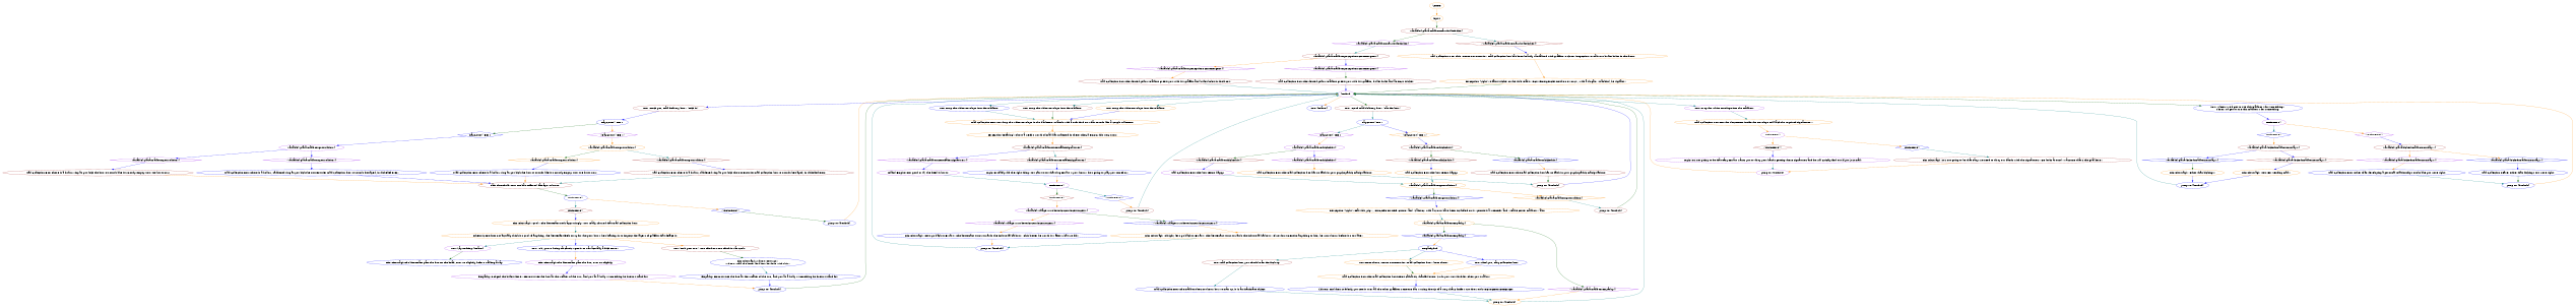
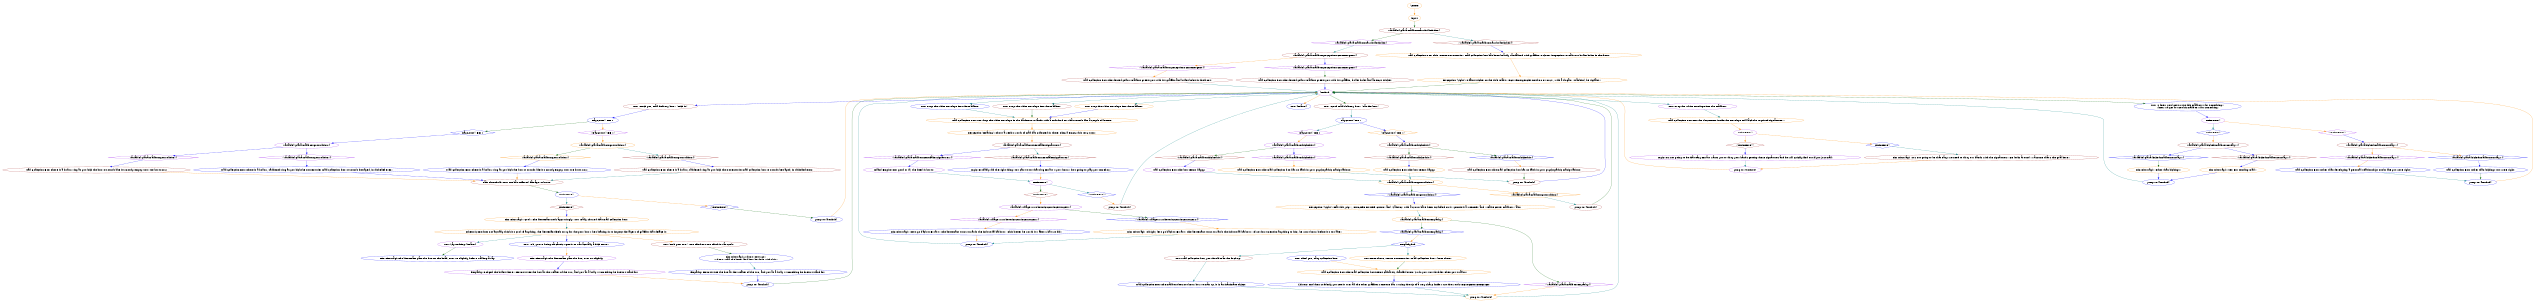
  digraph {
    node [color=blue]
    edge [color=darkorange]
    n1 [color=darkorange label=START]
    n2 [color=darkorange label=input]
    n3 [color=brown label="Variable[\"plaza.mailbox_saw_bulletholes\"]"]
    n4 [color=purple label="Variable[\"plaza.mailbox_saw_bulletholes\"]" shape=diamond]
    n5 [color=brown label="!(Variable[\"plaza.mailbox_saw_bulletholes\"])" shape=diamond]
    n6 [label="Kim Kitsuragi: \"I don't. Let's go.\"\n\"I don't. Mail the letter and let's be done with this.\""]
    n7 [label="Empathy: He must see the box as the weaker of the two, and you as a bully -- something he doesn't stand for."]
    n8 [label="Jump to: [boxhub]"]
    n9 [label="Jump to: [boxhub]"]
    n10 [color=purple label=boxhub]
    n11 [label="You: Drop the white envelope into the mailbox."]
    n12 [color=brown label="You: Drop the white envelope into the mailbox."]
    n13 [label="You: [Leave.]"]
    n14 [color=darkorange label="You: Drop the white envelope into the mailbox."]
    n15 [color=brown label="You: \"Good mail delivery box.\" (Pat the box.)"]
    n16 [color=brown label="You: \"Fuck you, mail delivery box!\" (Kick it.)"]
    n17 [color=purple label="You: Drop the white envelope into the mailbox."]
    n18 [label="You: \"I knew we'd get to use this mailbox -- for something.\"\nI knew I'd get to use this mailbox -- for something."]
    n19 [color=brown label="Pain Threshold: Your toe has suffered damage. It hurts!"]
    n20 [label="IsKimHere()"]
    n21 [color=brown label="IsKimHere()" shape=diamond]
    n22 [label="!(IsKimHere())" shape=diamond]
    n23 [label="You: I feel you, easy collection box."]
    n24 [color=darkorange label="Mail Collection Box: The mail collection box seems cathartic, thankful even. So do you. You shudder. Then you swallow."]
    n25 [label="Shivers: And then suddenly you see it: over all the other graffitos someone has -- using the tip of a very sharp knife -- cut the words: REVACHOL FOREVER."]
    n26 [label="You: \"Oh, you're being sarcastic. I get it. It was actually a dick move.\""]
    n27 [color=purple label="Kim Kitsuragi: The lieutenant pats the box, ever so slightly."]
    n28 [color=purple label="Empathy: Dodged the bullet there... He must see the box as the weaker of the two, and you as a bully -- something he doesn't stand for."]
-   n29 [label="Mail Collection Leave: Other than kicking? You were right!"]
+   n29 [label="Mail Collection Box: Other than kicking? You were right!"]
    n30 [label="Jump to: [boxhub]"]
    n31 [color=brown label="Kim Kitsuragi: \"It's not going to be that easy. We need to dirty our hands with the signatures.\" He looks around. \"I assume that's the goal here.\""]
    n32 [color=purple label="Jump to: [boxhub]"]
    n33 [color=darkorange label="Mail Collection Box: You drop the white envelope in the darkness. It lands with a soft thud on what sounds like a couple of letters."]
    n34 [color=darkorange label="Perception (Hearing): About a week's worth of mail has collected in there. They'll empty this very soon."]
    n35 [color=brown label="Variable[\"plaza.mailbox_sent_fake_signatures\"]"]
    n36 [color=purple label="Variable[\"plaza.mailbox_kicked_it\"]"]
    n37 [color=purple label="Variable[\"plaza.mailbox_kicked_it\"]" shape=diamond]
    n38 [color=brown label="!(Variable[\"plaza.mailbox_kicked_it\"])" shape=diamond]
    n39 [color=darkorange label="Mail Collection Box: The mail collection box has no faith in your psychopathic manipulations."]
    n40 [color=purple label="Mail Collection Box: The box seems happy."]
    n41 [color=brown label="Jump to: [boxhub]"]
    n42 [color=darkorange label="Variable[\"plaza.mailbox_got_volition\"]"]
    n43 [color=darkorange label="Kim Kitsuragi: \"Alright, let's go back to Evrart.\" The lieutenant turns towards the industrial harbour. \"If we don't mention anything to him, he won't know before it's too late.\""]
    n44 [label="Kim Kitsuragi: The lieutenant pats the box on the head, ever so slightly, before walking away."]
    n45 [color=brown label="Variable[\"plaza.kicked_mailbox_on_day1\"]"]
    n46 [label="Variable[\"plaza.kicked_mailbox_on_day1\"]" shape=diamond]
    n47 [color=purple label="!(Variable[\"plaza.kicked_mailbox_on_day1\"])" shape=diamond]
    n48 [label="Mail Collection Box: Other than developing a personal relationship? Looks like you were right."]
    n49 [color=brown label="Variable[\"plaza.mailbox_sent_fake_signatures\"]" shape=diamond]
    n50 [color=purple label="!(Variable[\"plaza.mailbox_sent_fake_signatures\"])" shape=diamond]
    n51 [color=purple label="Variable[\"village.ww_rhetoric_convince_success\"]"]
    n52 [color=purple label="Variable[\"village.ww_rhetoric_convince_success\"]" shape=diamond]
    n53 [label="!(Variable[\"village.ww_rhetoric_convince_success\"])" shape=diamond]
    n54 [label="Kim Kitsuragi: \"Let's go back to Evrart.\" The lieutenant turns towards the industrial harbour. \"This better be worth it -- after what we did.\""]
    n55 [color=brown label="Variable[\"plaza.mailbox_kicked_it\"]"]
    n56 [label="Variable[\"plaza.mailbox_kicked_it\"]" shape=diamond]
    n57 [color=brown label="!(Variable[\"plaza.mailbox_kicked_it\"])" shape=diamond]
    n58 [color=brown label="Mail Collection Box: The mail collection box has no faith in your psychopathic manipulations."]
    n59 [color=darkorange label="Mail Collection Box: The box seems happy."]
    n60 [label="Jump to: [boxhub]"]
    n61 [color=purple label="Inland Empire: For good or ill, the deed is hurts."]
    n62 [color=purple label="IsKimHere()"]
    n63 [color=brown label="IsKimHere()" shape=diamond]
    n64 [label="!(IsKimHere())" shape=diamond]
    n65 [label="DayCount() == 1"]
    n66 [color=purple label="DayCount() == 1" shape=diamond]
    n67 [color=darkorange label="!(DayCount() == 1)" shape=diamond]
    n68 [color=brown label="You: Mail collection box, you should man the fuck up."]
    n69 [label="Mail Collection Box: The mailbox does not know how to man up, it is an inanimate object."]
    n70 [color=darkorange label="Jump to: [boxhub]"]
    n71 [color=darkorange label="Kim Kitsuragi: \"Cool.\" The lieutenant nods approvingly. \"You really showed that mail collection box.\""]
    n72 [label="Jump to: [boxhub]"]
    n73 [color=darkorange label="Rhetoric: He does not actually think it's cool. If anything, the lieutenant feels sorry for the poor box -- he's leaning in to inspect the layers of graffito that deface it."]
    n74 [color=brown label="Mail Collection Box: The dented yellow mailbox greets you with it's graffito and bullet holes in the front."]
    n75 [label="DayCount() == 1"]
    n76 [label="DayCount() == 1" shape=diamond]
    n77 [color=purple label="!(DayCount() == 1)" shape=diamond]
    n78 [color=darkorange label="Variable[\"plaza.mailbox_empathy\"]"]
    n79 [label="Variable[\"plaza.mailbox_empathy\"]" shape=diamond]
    n80 [color=purple label="!(Variable[\"plaza.mailbox_empathy\"])" shape=diamond]
-   n81 [label=empathyhub]
+   n81 [label=empathyhub shape=diamond]
    n82 [color=darkorange label="You: Been there, *Poste L'Aventurier* mail collection box... been there."]
    n83 [color=brown label="Variable[\"plaza.mailbox_peception_rcm_emergent\"]"]
    n84 [color=purple label="Variable[\"plaza.mailbox_peception_rcm_emergent\"]" shape=diamond]
    n85 [color=purple label="!(Variable[\"plaza.mailbox_peception_rcm_emergent\"])" shape=diamond]
    n86 [color=brown label="Mail Collection Box: The dented yellow mailbox greets you with it's graffito, bullet holes and an RCM sticker."]
    n87 [color=purple label="IsKimHere()"]
    n88 [label="IsKimHere()" shape=diamond]
    n89 [color=purple label="!(IsKimHere())" shape=diamond]
    n90 [color=brown label="Variable[\"plaza.kicked_mailbox_on_day1\"]"]
    n91 [label="Variable[\"plaza.kicked_mailbox_on_day1\"]" shape=diamond]
    n92 [color=brown label="!(Variable[\"plaza.kicked_mailbox_on_day1\"])" shape=diamond]
    n93 [color=brown label="Jump to: [boxhub]"]
    n94 [color=darkorange label="Kim Kitsuragi: \"Other than kicking?\""]
    n95 [color=darkorange label="Kim Kitsuragi: \"Yes. For sending mail.\""]
    n96 [color=darkorange label="Perception (Sight): A faint sticker on the side reads: \"RCM Emergencies Desk no 8-100-2\", with a slogan: \"Mankind, be vigilant!\""]
    n97 [color=darkorange label="Perception (Sight): \"Eat shit, pig!\", \"FUCKED BY THE CUNN\" and \"Saint-G\" with a crown have been scribbled on it. \"Jennie is a WHORE\" and \"*Baise cette* mailbox!\" also."]
    n98 [color=darkorange label="Variable[\"plaza.mailbox_got_volition\"]"]
    n99 [color=darkorange label="Variable[\"plaza.mailbox_got_volition\"]" shape=diamond]
    n100 [color=brown label="!(Variable[\"plaza.mailbox_got_volition\"])" shape=diamond]
    n101 [label="Mail Collection Box: There is a hollow ring as you kick the box. It sounds like it's mostly empty. Your toe hurts now."]
    n102 [color=brown label="Mail Collection Box: There is a hollow, saddened ring as you kick the L'Aventurier mail collection box. It sounds betrayed, in disbelief even."]
    n103 [color=darkorange label="Mail Collection Box: But the documents inside the envelope still lack the required signatures..."]
    n104 [color=purple label="IsKimHere()"]
    n105 [color=darkorange label="Mail Collection Box: This \"Poste L'Aventurier\" mail collection box has been heavily vandalized with graffito. A closer inspection reveals two bullet holes in the front."]
    n106 [color=brown label="You: (Rub your toe.) \"You think so? You think it was cool?\""]
    n107 [color=purple label="You: Say nothing. [Leave.]"]
    n108 [color=purple label="Logic: It's not going to be that easy. Evrart wants you to dirty your hands getting these signatures and he will quickly find out if you just mail."]
    n109 [color=darkorange label="Variable[\"plaza.mailbox_got_volition\"]" shape=diamond]
    n110 [label="!(Variable[\"plaza.mailbox_got_volition\"])" shape=diamond]
    n111 [color=brown label="Jump to: [boxhub]"]
    n112 [label="IsKimHere()" shape=diamond]
    n113 [color=brown label="!(IsKimHere())" shape=diamond]
    n114 [color=brown label="Mail Collection Box: There is a hollow ring as you kick the box. It sounds like it's mostly empty. Your toe hurts now."]
    n115 [color=purple label="Variable[\"plaza.mailbox_got_volition\"]"]
    n116 [color=purple label="Variable[\"plaza.mailbox_got_volition\"]" shape=diamond]
    n117 [color=purple label="!(Variable[\"plaza.mailbox_got_volition\"])" shape=diamond]
    n118 [label="Mail Collection Box: There is a hollow, saddened ring as you kick the L'Aventurier mail collection box. It sounds betrayed, in disbelief even."]
    n119 [label="Logic: Probably did the right thing. You can't trust that slug Evrart -- you *know* he's going to play you somehow."]
    n1 -> n2
    n2 -> n3 [color=darkgreen]
    n3 -> n4 [color=darkgreen]
    n3 -> n5 [color=teal]
    n4 -> n83 [color=teal]
    n5 -> n105 [color=blue]
    n6 -> n7 [color=teal]
    n7 -> n8 [color=blue]
    n8 -> n10 [color=darkgreen]
    n9 -> n10 [color=teal]
    n10 -> n11 [color=teal]
    n10 -> n12 [color=teal]
    n10 -> n13
    n10 -> n14 [color=teal]
    n10 -> n15 [color=darkgreen]
    n10 -> n16 [color=blue]
    n10 -> n17 [color=teal]
    n10 -> n18 [color=darkgreen]
    n11 -> n33 [color=teal]
    n12 -> n33 [color=darkgreen]
    n14 -> n33 [color=blue]
    n15 -> n65 [color=teal]
    n16 -> n75 [color=blue]
    n17 -> n103 [color=teal]
    n18 -> n87 [color=blue]
    n19 -> n20 [color=darkgreen]
    n20 -> n21 [color=teal]
    n20 -> n22
    n21 -> n71 [color=blue]
    n22 -> n72 [color=darkgreen]
    n23 -> n24
    n24 -> n25 [color=blue]
    n25 -> n70 [color=teal]
    n26 -> n27
    n27 -> n28 [color=blue]
    n28 -> n8
    n29 -> n30 [color=darkgreen]
    n30 -> n10
    n31 -> n32
    n32 -> n10
    n33 -> n34
    n34 -> n35
    n35 -> n49 [color=teal]
    n35 -> n50 [color=blue]
    n36 -> n37 [color=blue]
    n36 -> n38 [color=darkgreen]
    n37 -> n39
    n38 -> n40 [color=blue]
    n39 -> n41 [color=teal]
    n40 -> n42 [color=teal]
    n41 -> n10 [color=blue]
    n42 -> n109
    n42 -> n110 [color=darkgreen]
    n43 -> n9 [color=teal]
    n45 -> n46
    n45 -> n47
    n46 -> n29 [color=blue]
    n47 -> n48
    n48 -> n30 [color=teal]
    n49 -> n119 [color=blue]
    n50 -> n61 [color=blue]
    n51 -> n52
    n51 -> n53 [color=darkgreen]
    n52 -> n54
    n53 -> n43
    n54 -> n9
    n55 -> n56 [color=darkgreen]
    n55 -> n57 [color=darkgreen]
    n56 -> n58
    n57 -> n59 [color=blue]
    n58 -> n41 [color=darkgreen]
    n59 -> n42 [color=teal]
    n60 -> n10 [color=teal]
    n61 -> n62 [color=teal]
    n62 -> n63 [color=darkgreen]
    n62 -> n64 [color=teal]
    n63 -> n51
    n64 -> n93
    n65 -> n66 [color=teal]
    n65 -> n67 [color=blue]
    n66 -> n36
    n67 -> n55 [color=blue]
    n68 -> n69 [color=teal]
    n69 -> n70 [color=teal]
    n70 -> n10 [color=teal]
    n71 -> n73 [color=teal]
    n72 -> n10
    n73 -> n26 [color=blue]
    n73 -> n106
    n73 -> n107 [color=teal]
    n74 -> n10 [color=teal]
    n75 -> n76 [color=darkgreen]
    n75 -> n77
    n76 -> n115 [color=blue]
    n77 -> n98
    n78 -> n79 [color=darkgreen]
    n78 -> n80 [color=darkgreen]
    n79 -> n81
    n80 -> n70
-   n81 -> n23 [color=blue]
    n81 -> n68 [color=teal]
    n81 -> n82 [color=teal]
    n82 -> n24 [color=darkgreen]
    n83 -> n84 [color=blue]
    n83 -> n85
    n84 -> n86 [color=darkgreen]
    n85 -> n74
    n86 -> n10 [color=blue]
    n87 -> n88 [color=teal]
    n87 -> n89
    n88 -> n90
    n89 -> n45 [color=blue]
    n90 -> n91 [color=blue]
    n90 -> n92 [color=blue]
    n91 -> n94 [color=darkgreen]
    n92 -> n95 [color=blue]
    n93 -> n10 [color=teal]
    n94 -> n60 [color=blue]
    n95 -> n60 [color=blue]
    n96 -> n10 [color=darkgreen]
    n97 -> n78 [color=teal]
    n98 -> n99 [color=darkgreen]
    n98 -> n100 [color=teal]
    n99 -> n101 [color=blue]
    n100 -> n102 [color=blue]
    n101 -> n19
    n102 -> n19 [color=teal]
    n103 -> n104
    n104 -> n112
    n104 -> n113
    n105 -> n96
    n106 -> n6 [color=darkgreen]
    n107 -> n44 [color=darkgreen]
    n108 -> n32 [color=teal]
    n109 -> n111 [color=teal]
    n110 -> n97 [color=blue]
    n111 -> n10 [color=darkgreen]
    n112 -> n31 [color=teal]
    n113 -> n108 [color=blue]
    n114 -> n19
    n115 -> n116 [color=blue]
    n115 -> n117 [color=blue]
    n116 -> n114 [color=blue]
    n117 -> n118 [color=blue]
    n118 -> n19 [color=blue]
    n119 -> n62
  }
